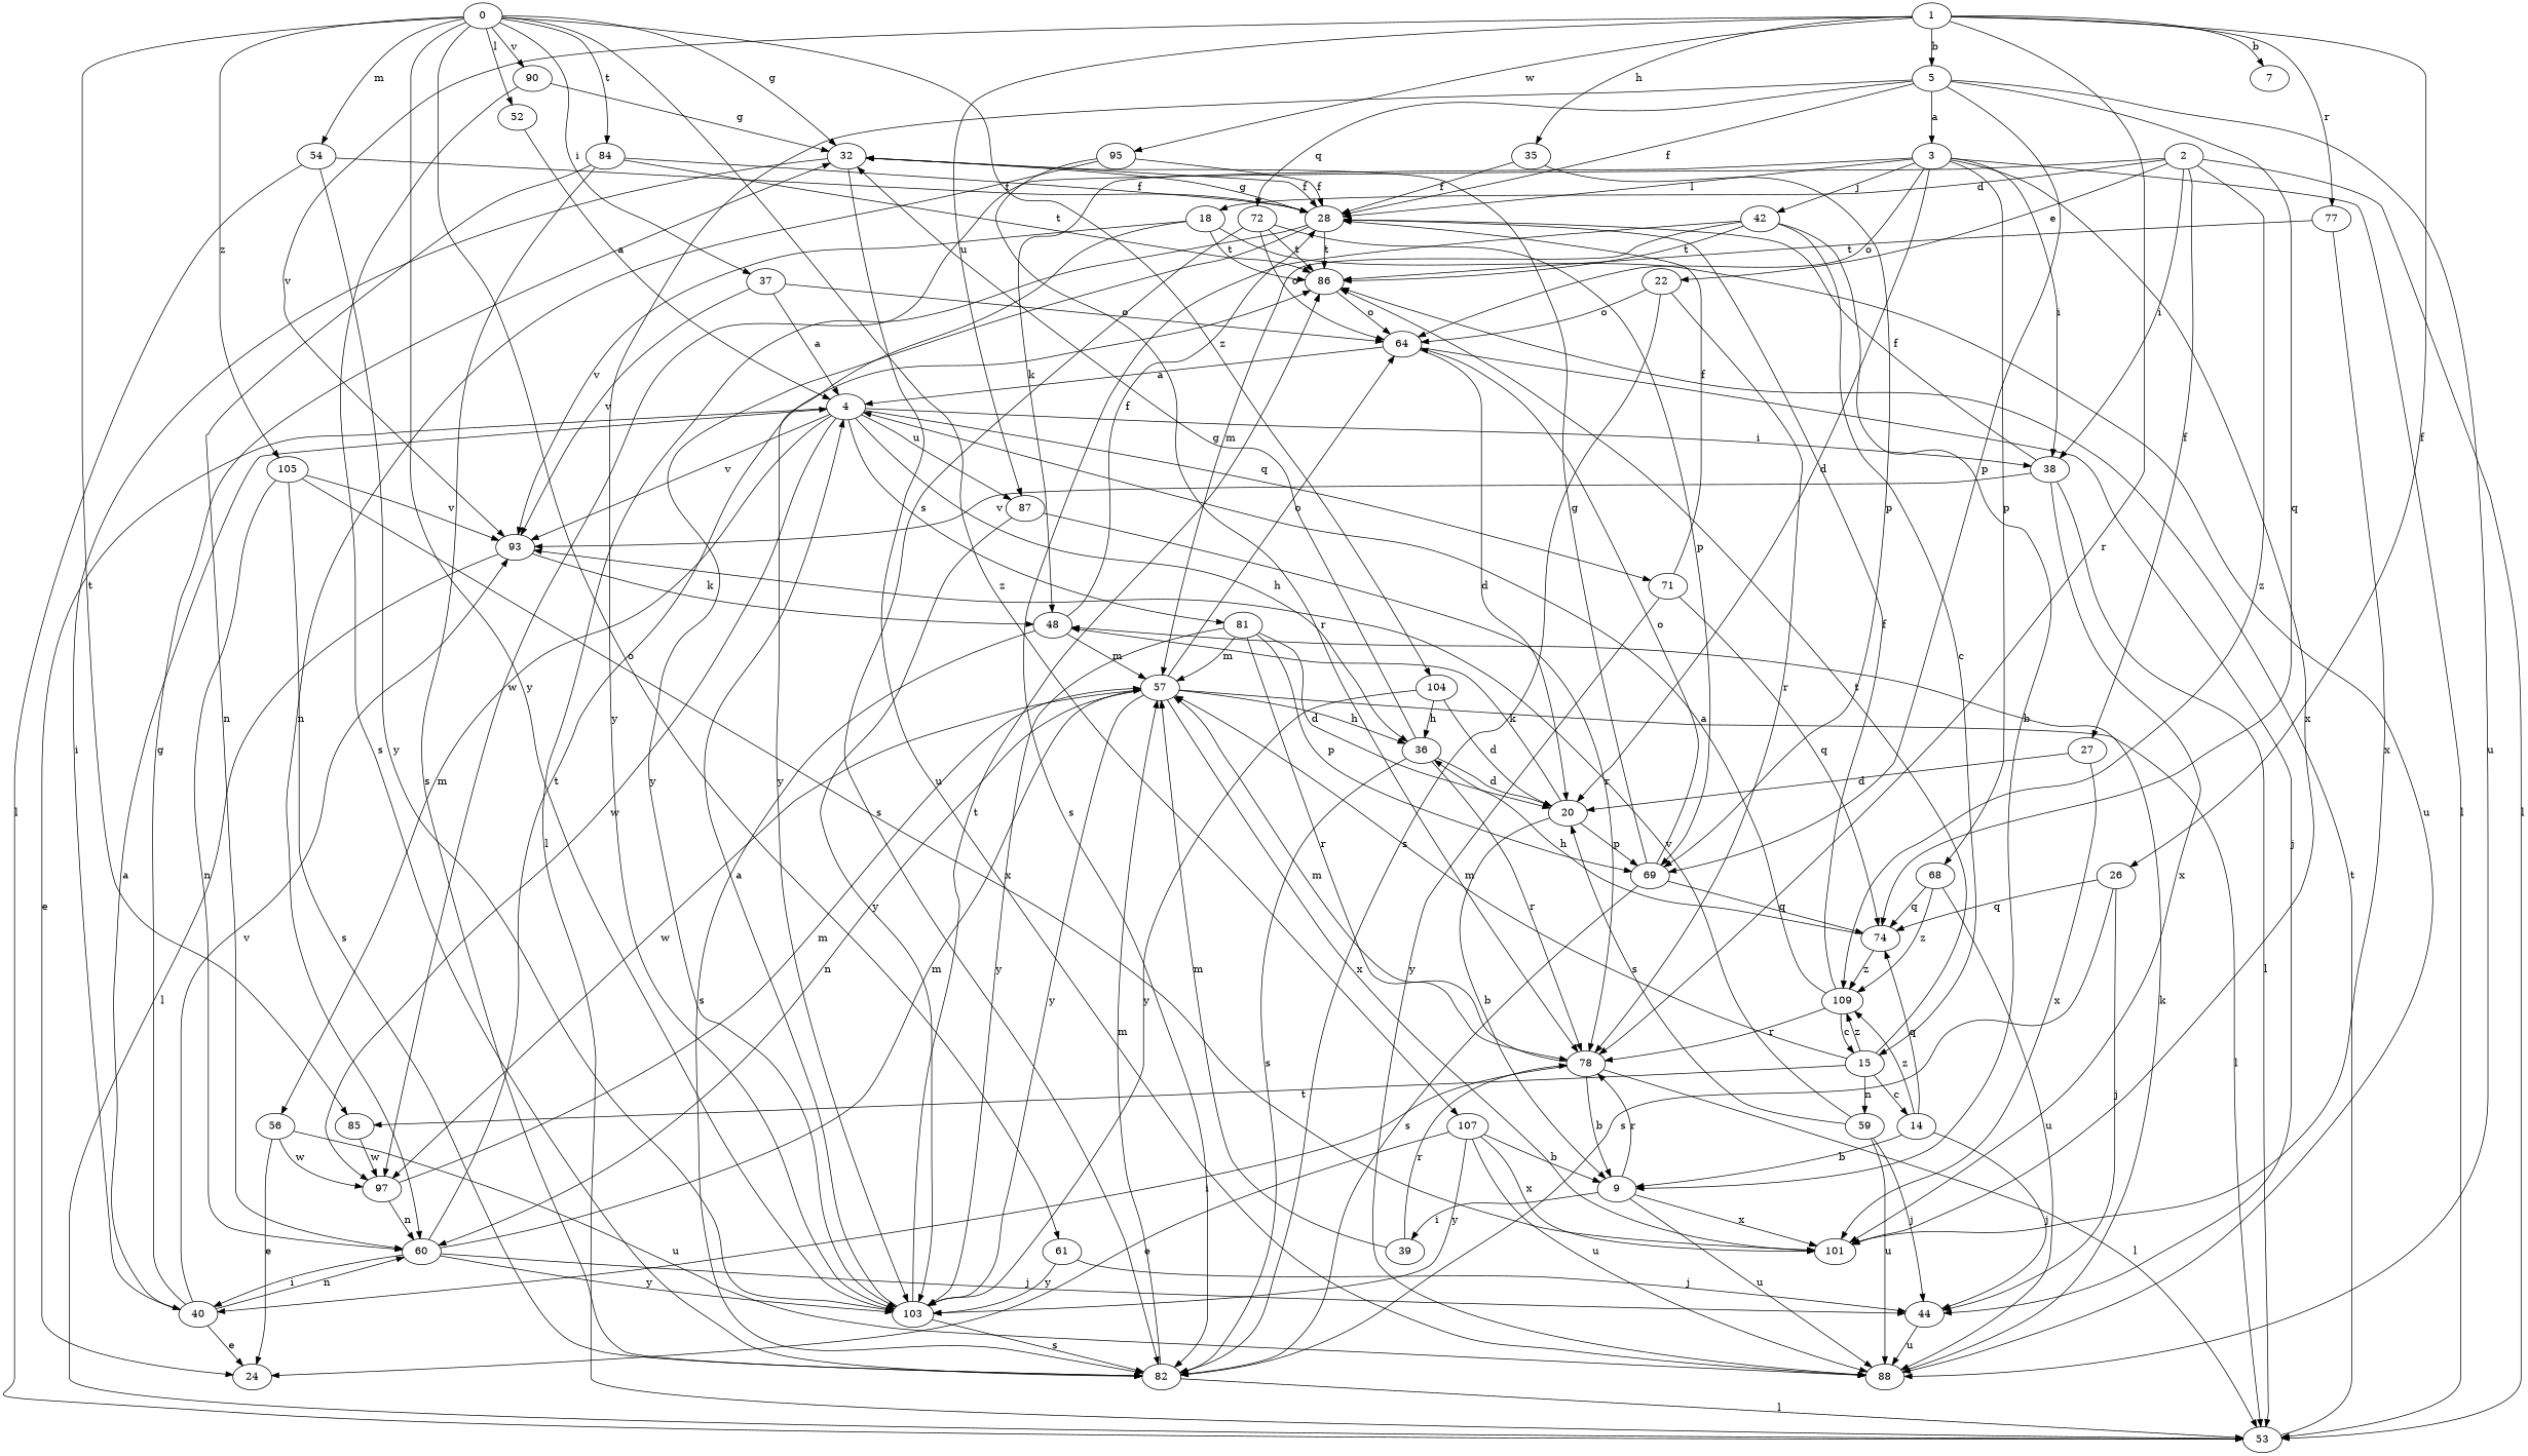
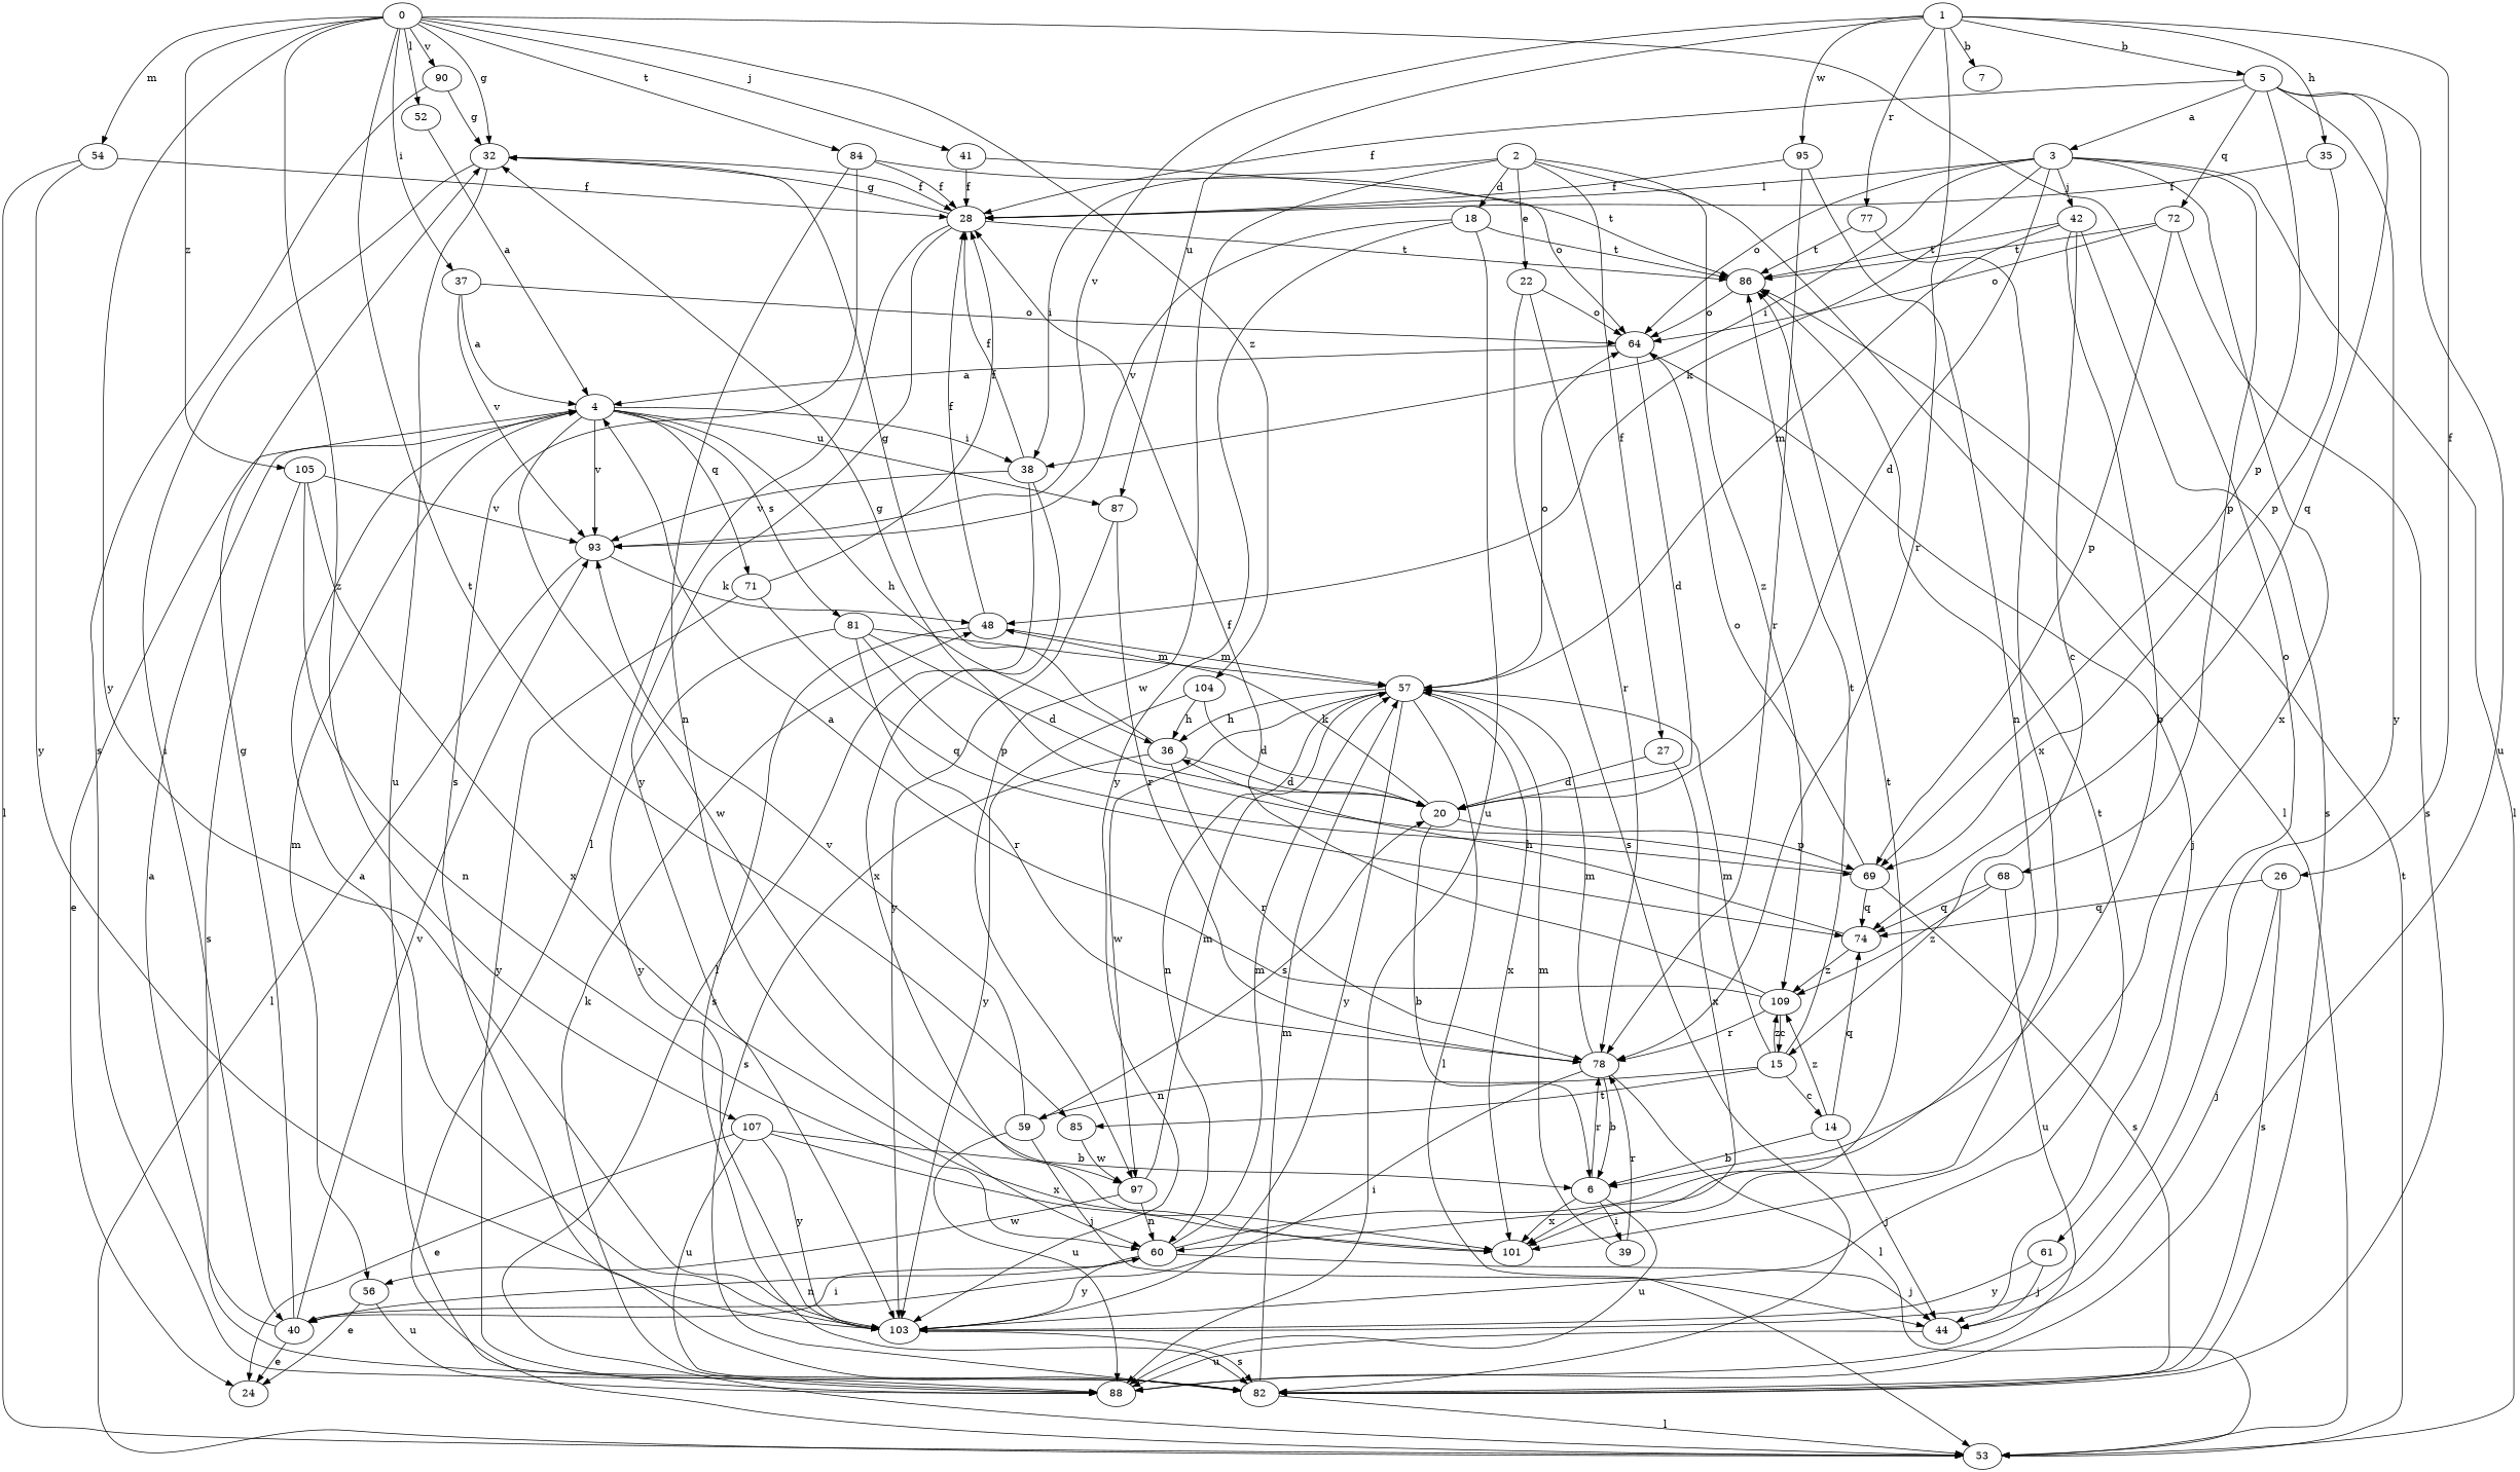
  strict digraph {
    0
    32
    37
+   41
    52
    54
    61
    84
    85
    90
    103
    104
    105
    107
    28
    88
    40
    93
    64
    4
    53
    44
    86
    82
    60
    97
    20
    36
    101
    24
-   9
+   9 [label=6]
    1
    5
    7
    26
    35
    77
    78
    87
    95
    3
    69
    72
    74
    57
    48
    2
    18
    22
    27
    38
    109
    15
    42
    68
    56
    71
    81
    39
    14
    59
    0 -> 32 [label=g]
    0 -> 37 [label=i]
+   0 -> 41 [label=j]
    0 -> 52 [label=l]
    0 -> 54 [label=m]
    0 -> 61 [label=o]
    0 -> 84 [label=t]
    0 -> 85 [label=t]
    0 -> 90 [label=v]
    0 -> 103 [label=y]
    0 -> 104 [label=z]
    0 -> 105 [label=z]
    0 -> 107 [label=z]
    32 -> 28 [label=f]
    32 -> 88 [label=u]
    32 -> 40 [label=i]
    37 -> 93 [label=v]
    37 -> 64 [label=o]
    37 -> 4 [label=a]
+   41 -> 28 [label=f]
+   41 -> 64 [label=o]
    52 -> 4 [label=a]
    54 -> 103 [label=y]
    54 -> 28 [label=f]
    54 -> 53 [label=l]
    61 -> 103 [label=y]
    61 -> 44 [label=j]
    84 -> 28 [label=f]
    84 -> 86 [label=t]
    84 -> 82 [label=s]
    84 -> 60 [label=n]
    85 -> 97 [label=w]
    90 -> 32 [label=g]
    90 -> 82 [label=s]
    103 -> 4 [label=a]
    103 -> 86 [label=t]
    103 -> 82 [label=s]
    104 -> 103 [label=y]
    104 -> 20 [label=d]
    104 -> 36 [label=h]
    105 -> 93 [label=v]
    105 -> 82 [label=s]
    105 -> 60 [label=n]
    105 -> 101 [label=x]
    107 -> 103 [label=y]
    107 -> 88 [label=u]
    107 -> 101 [label=x]
    107 -> 24 [label=e]
    107 -> 9 [label=b]
    28 -> 32 [label=g]
    28 -> 103 [label=y]
    28 -> 53 [label=l]
    28 -> 86 [label=t]
    88 -> 48 [label=k]
    40 -> 32 [label=g]
    40 -> 93 [label=v]
    40 -> 4 [label=a]
    40 -> 60 [label=n]
    40 -> 24 [label=e]
    93 -> 53 [label=l]
    93 -> 48 [label=k]
    64 -> 4 [label=a]
    64 -> 44 [label=j]
    64 -> 20 [label=d]
    4 -> 93 [label=v]
    4 -> 97 [label=w]
    4 -> 36 [label=h]
    4 -> 24 [label=e]
    4 -> 87 [label=u]
    4 -> 38 [label=i]
    4 -> 56 [label=m]
    4 -> 71 [label=q]
    4 -> 81 [label=s]
    53 -> 86 [label=t]
    44 -> 88 [label=u]
    86 -> 64 [label=o]
    82 -> 53 [label=l]
    82 -> 57 [label=m]
    60 -> 103 [label=y]
    60 -> 40 [label=i]
    60 -> 44 [label=j]
    60 -> 86 [label=t]
    60 -> 57 [label=m]
    97 -> 60 [label=n]
    97 -> 57 [label=m]
    20 -> 9 [label=b]
    20 -> 69 [label=p]
    20 -> 48 [label=k]
    36 -> 32 [label=g]
    36 -> 82 [label=s]
    36 -> 20 [label=d]
    36 -> 78 [label=r]
    9 -> 88 [label=u]
    9 -> 101 [label=x]
    9 -> 78 [label=r]
    9 -> 39 [label=i]
    1 -> 93 [label=v]
    1 -> 5 [label=b]
    1 -> 7 [label=b]
    1 -> 26 [label=f]
    1 -> 35 [label=h]
    1 -> 77 [label=r]
    1 -> 78 [label=r]
    1 -> 87 [label=u]
    1 -> 95 [label=w]
    5 -> 103 [label=y]
    5 -> 28 [label=f]
    5 -> 88 [label=u]
    5 -> 3 [label=a]
    5 -> 69 [label=p]
    5 -> 72 [label=q]
    5 -> 74 [label=q]
    26 -> 44 [label=j]
    26 -> 82 [label=s]
    26 -> 74 [label=q]
    35 -> 28 [label=f]
    35 -> 69 [label=p]
    77 -> 86 [label=t]
    77 -> 101 [label=x]
    78 -> 40 [label=i]
    78 -> 53 [label=l]
    78 -> 9 [label=b]
    78 -> 57 [label=m]
    87 -> 103 [label=y]
    87 -> 78 [label=r]
    95 -> 28 [label=f]
    95 -> 60 [label=n]
    95 -> 78 [label=r]
    3 -> 28 [label=l]
    3 -> 64 [label=o]
    3 -> 53 [label=l]
    3 -> 20 [label=d]
    3 -> 101 [label=x]
    3 -> 48 [label=k]
    3 -> 38 [label=i]
    3 -> 42 [label=j]
    3 -> 68 [label=p]
    69 -> 32 [label=g]
    69 -> 64 [label=o]
    69 -> 82 [label=s]
    69 -> 74 [label=q]
    72 -> 64 [label=o]
    72 -> 86 [label=t]
    72 -> 82 [label=s]
    72 -> 69 [label=p]
    74 -> 36 [label=h]
    74 -> 109 [label=z]
    57 -> 103 [label=y]
    57 -> 64 [label=o]
    57 -> 53 [label=l]
    57 -> 60 [label=n]
    57 -> 97 [label=w]
    57 -> 36 [label=h]
    57 -> 101 [label=x]
    48 -> 28 [label=f]
    48 -> 82 [label=s]
    48 -> 57 [label=m]
    2 -> 53 [label=l]
    2 -> 97 [label=w]
    2 -> 18 [label=d]
    2 -> 22 [label=e]
    2 -> 27 [label=f]
    2 -> 38 [label=i]
    2 -> 109 [label=z]
    18 -> 103 [label=y]
    18 -> 88 [label=u]
    18 -> 93 [label=v]
    18 -> 86 [label=t]
    22 -> 64 [label=o]
    22 -> 82 [label=s]
    22 -> 78 [label=r]
    27 -> 20 [label=d]
    27 -> 101 [label=x]
    38 -> 28 [label=f]
    38 -> 93 [label=v]
    38 -> 53 [label=l]
    38 -> 101 [label=x]
    109 -> 28 [label=f]
    109 -> 4 [label=a]
    109 -> 78 [label=r]
    109 -> 15 [label=c]
    15 -> 85 [label=t]
    15 -> 86 [label=t]
    15 -> 57 [label=m]
    15 -> 109 [label=z]
    15 -> 14 [label=c]
    15 -> 59 [label=n]
    42 -> 86 [label=t]
    42 -> 82 [label=s]
    42 -> 9 [label=b]
    42 -> 57 [label=m]
    42 -> 15 [label=c]
    68 -> 88 [label=u]
    68 -> 74 [label=q]
    68 -> 109 [label=z]
    56 -> 88 [label=u]
-   56 -> 97 [label=w]
+   97 -> 56 [label=w]
    56 -> 24 [label=e]
    71 -> 28 [label=f]
    71 -> 88 [label=y]
    71 -> 74 [label=q]
    81 -> 103 [label=y]
    81 -> 20 [label=d]
    81 -> 78 [label=r]
    81 -> 69 [label=p]
    81 -> 57 [label=m]
    39 -> 78 [label=r]
    39 -> 57 [label=m]
    14 -> 44 [label=j]
    14 -> 9 [label=b]
    14 -> 74 [label=q]
    14 -> 109 [label=z]
    59 -> 88 [label=u]
    59 -> 93 [label=v]
    59 -> 44 [label=j]
    59 -> 20 [label=s]
  }
